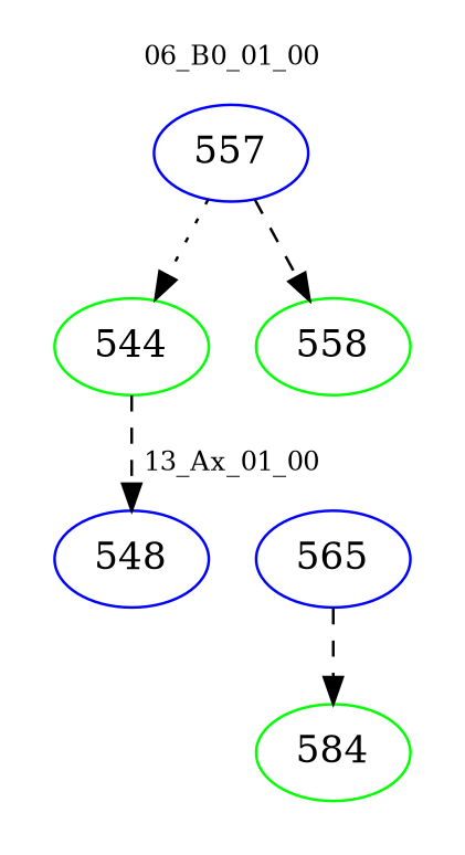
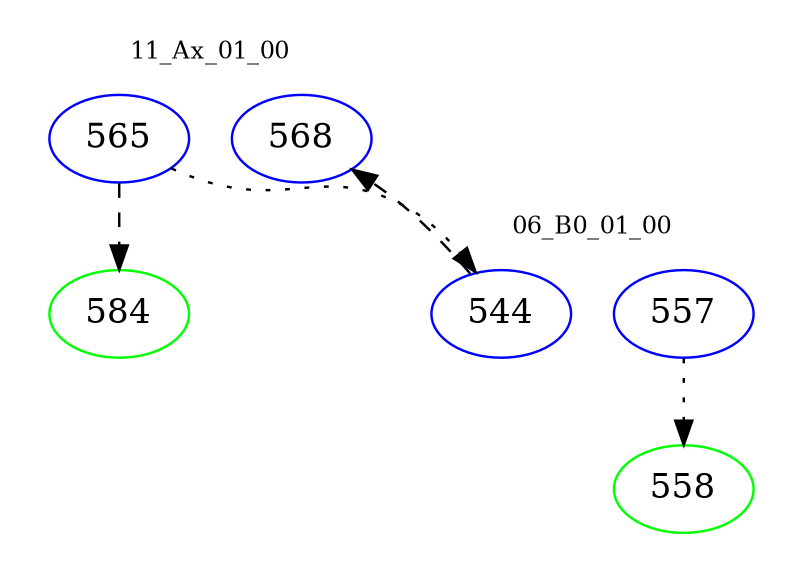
  digraph {
    node [color=blue]
    edge [color=black style=dashed]
    n1 [label=565]
-   n2 [label=548]
+   n2 [label=568]
    n3 [color=green label=584]
    n4 [label=557]
-   n5 [color=green label=544]
+   n5 [label=544]
    n6 [color=green label=558]
    subgraph cluster_1 {
      color=white
      fontsize=10
-     label="13_Ax_01_00"
+     label="11_Ax_01_00"
      n1
      n2
      n3
    }
    subgraph cluster_2 {
      color=white
      fontsize=10
      label="06_B0_01_00"
      n4
      n5
      n6
    }
    n1 -> n3
-   n4 -> n5 [style=dotted]
-   n4 -> n6
+   n1 -> n5 [style=dotted]
+   n4 -> n6 [style=dotted]
    n5 -> n2
  }
